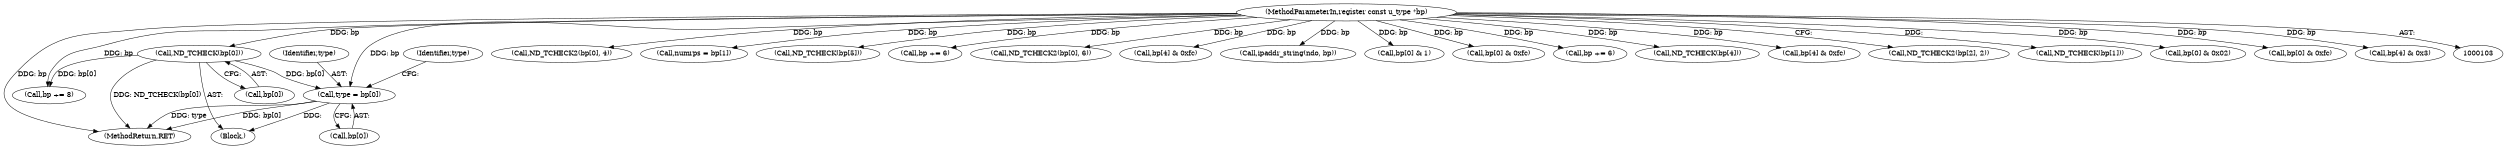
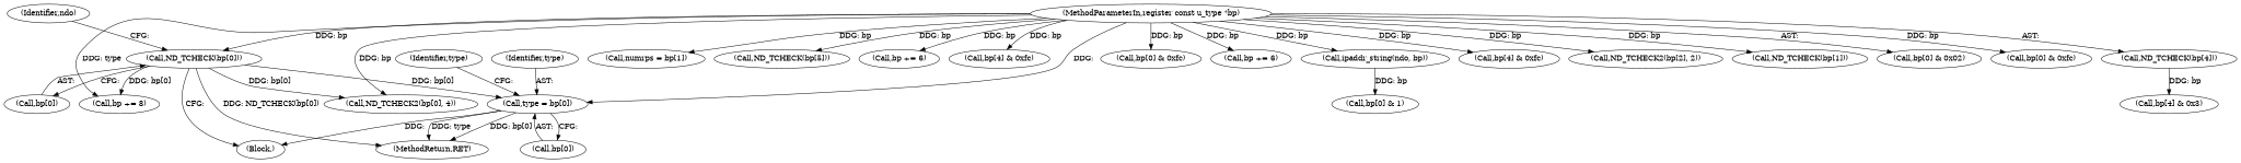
  digraph {
    n1 [label="(Call,type = bp[0])"]
    n2 [label="(Block,)"]
    n3 [label="(Call,bp[0])"]
    n4 [label="(MethodReturn,RET)"]
    n5 [label="(Call,ND_TCHECK(bp[0]))"]
    n6 [label="(Call,bp[0])"]
    n7 [label="(Call,bp += 8)"]
    n8 [label="(Call,ND_TCHECK2(bp[0], 4))"]
    n9 [label="(MethodParameterIn,register const u_type *bp)"]
    n10 [label="(Call,numrps = bp[1])"]
    n11 [label="(Call,ND_TCHECK(bp[5]))"]
    n12 [label="(Call,bp += 6)"]
-   n13 [label="(Call,ND_TCHECK2(bp[0], 6))"]
    n14 [label="(Call,bp[4] & 0xfc)"]
    n15 [label="(Call,ipaddr_string(ndo, bp))"]
    n16 [label="(Call,bp[0] & 1)"]
    n17 [label="(Call,bp[0] & 0xfc)"]
    n18 [label="(Call,bp += 6)"]
    n19 [label="(Call,ND_TCHECK(bp[4]))"]
    n20 [label="(Call,bp[4] & 0xfc)"]
    n21 [label="(Call,ND_TCHECK2(bp[2], 2))"]
    n22 [label="(Call,ND_TCHECK(bp[1]))"]
    n23 [label="(Call,bp[0] & 0x02)"]
    n24 [label="(Call,bp[0] & 0xfc)"]
    n25 [label="(Call,bp[4] & 0x3)"]
-   1000103
    n27 [label="(Identifier,type)"]
+   n28 [label="(Identifier,ndo)"]
    n29 [label="(Identifier,type)"]
    n1 -> n2 [label="DDG: "]
    n1 -> n3 [label="CFG: "]
    n1 -> n4 [label="DDG: bp[0]"]
    n1 -> n4 [label="DDG: type"]
    n3 -> n1 [label="AST: "]
    n5 -> n1 [label="DDG: bp[0]"]
-   n5 -> n2 [label="AST: "]
+   n5 -> n2 [label="CFG: "]
    n5 -> n4 [label="DDG: ND_TCHECK(bp[0])"]
    n5 -> n6 [label="CFG: "]
    n5 -> n7 [label="DDG: bp[0]"]
+   n5 -> n8 [label="DDG: bp[0]"]
    n6 -> n5 [label="AST: "]
-   n9 -> n1 [label="DDG: bp"]
-   n9 -> n4 [label="DDG: bp"]
+   n9 -> n1 [label="DDG: "]
    n9 -> n5 [label="DDG: bp"]
-   n9 -> n7 [label="DDG: bp"]
+   n9 -> n7 [label="DDG: type"]
    n9 -> n8 [label="DDG: bp"]
    n9 -> n10 [label="DDG: bp"]
    n9 -> n11 [label="DDG: bp"]
    n9 -> n12 [label="DDG: bp"]
-   n9 -> n13 [label="DDG: bp"]
    n9 -> n14 [label="DDG: bp"]
    n9 -> n15 [label="DDG: bp"]
-   n9 -> n16 [label="DDG: bp"]
+   n15 -> n16 [label="DDG: bp"]
    n9 -> n17 [label="DDG: bp"]
    n9 -> n18 [label="DDG: bp"]
-   n9 -> n19 [label="DDG: bp"]
+   n9 -> n19 [label="AST: "]
    n9 -> n20 [label="DDG: bp"]
-   n9 -> n21 [label="CFG: "]
-   n9 -> n22 [label="DDG: "]
-   n9 -> n23 [label="DDG: bp"]
+   n9 -> n21 [label="DDG: bp"]
+   n9 -> n22 [label="DDG: bp"]
+   n9 -> n23 [label="AST: "]
    n9 -> n24 [label="DDG: bp"]
-   n9 -> n25 [label="DDG: bp"]
-   n9 -> 1000103 [label="AST: "]
+   n19 -> n25 [label="DDG: bp"]
    n27 -> n1 [label="CFG: "]
+   n28 -> n5 [label="CFG: "]
    n29 -> n1 [label="AST: "]
  }
